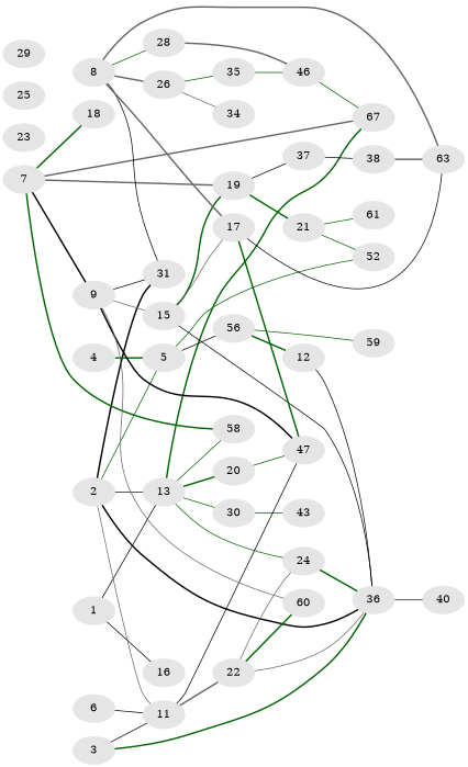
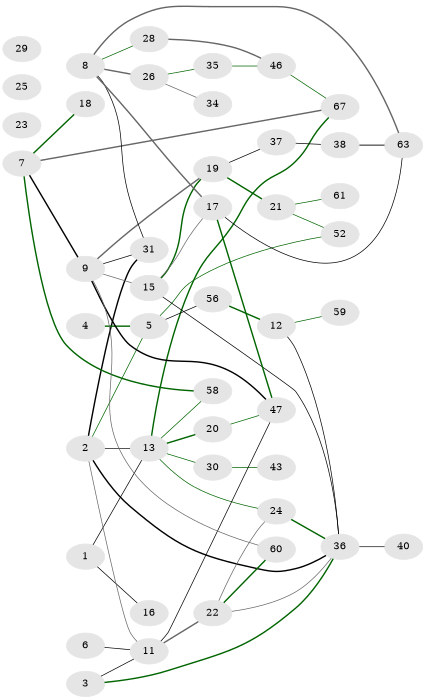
  graph {
    rankdir=LR
    node [color=gray90 style=filled]
    edge [color=darkgreen style=solid]
    13 [super="+39"]
    58
    67
    20
    24 [super="+50"]
    30 [super="+33"]
    1
    16 [super="+44"]
    2 [super="+10"]
    5 [super="+42"]
    11 [super="+64"]
    31
    36 [super="+62"]
    52
    56
    47 [super="+51"]
    22 [super="+49"]
    40
    3
    4
    19 [super="+53"]
    21 [super="+27"]
    37
    12 [super="+41"]
    59
    6
    7 [super="+55"]
    9 [super="+32"]
    18 [super="+48"]
    15 [super="+66"]
    60
    8 [super="+14"]
    17 [super="+45"]
    26 [super="+54"]
    28
    63 [super="+65"]
    34
    35
    46 [super="+57"]
    43
    61
    38
    23
    25
    29
    13 -- 58
    13 -- 67 [style=bold]
    13 -- 20 [style=bold]
    13 -- 24
    13 -- 30
    20 -- 47
    24 -- 36 [style=bold]
    30 -- 43
    1 -- 13 [color=black]
    1 -- 16 [color=black]
    2 -- 13 [color=black]
    2 -- 5
    2 -- 11 [color=gray40]
    2 -- 31 [color=black style=bold]
    2 -- 36 [color=black style=bold]
    5 -- 52
    5 -- 56 [color=black]
    11 -- 47 [color=black]
    11 -- 22 [color=gray40 style=bold]
    36 -- 40 [color=black]
    56 -- 12 [style=bold]
    22 -- 24 [color=gray40]
    22 -- 36 [color=gray40]
    22 -- 60 [style=bold]
    3 -- 11 [color=black]
    3 -- 36 [style=bold]
    4 -- 5 [style=bold]
    19 -- 21 [style=bold weight=2]
    19 -- 37 [color=black]
    21 -- 52
    21 -- 61
    37 -- 38 [color=black]
    12 -- 36 [color=black]
-   56 -- 59
+   12 -- 59
    6 -- 11 [color=black]
    7 -- 58 [style=bold]
    7 -- 67 [color=gray40 style=bold]
-   7 -- 19 [color=gray40 style=bold]
+   9 -- 19 [color=gray40 style=bold]
    7 -- 9 [color=black style=bold]
    7 -- 18 [style=bold]
    9 -- 31 [color=black]
    9 -- 47 [color=black style=bold]
    9 -- 15 [color=gray40]
    9 -- 60 [color=gray40]
    15 -- 36 [color=black]
    15 -- 19 [style=bold]
    15 -- 17 [color=gray40]
    8 -- 31 [color=black]
    8 -- 17 [color=gray40 style=bold]
    8 -- 26 [color=gray40 style=bold]
    8 -- 28
    8 -- 63 [color=gray40 style=bold]
    17 -- 47 [style=bold]
    17 -- 63 [color=black]
    26 -- 34 [color=gray40]
    26 -- 35
    28 -- 46 [color=gray40 style=bold]
    35 -- 46
    46 -- 67
    38 -- 63 [color=gray40 style=bold]
  }
